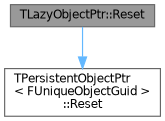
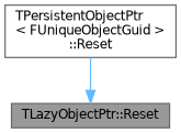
  digraph {
    rankdir=TB
    node [fontname=Helvetica fontsize=10 shape=box style=filled]
    n1 [color=gray40 fillcolor=grey60 fontcolor=black height=0.2 label="TLazyObjectPtr::Reset" width=0.4]
    n2 [color=grey40 fillcolor=white height=0.2 label="TPersistentObjectPtr\l\< FUniqueObjectGuid \>\l::Reset" width=0.4]
-   n1 -> n2 [color=steelblue1 fontname=Helvetica fontsize=10 labelfontname=Helvetica labelfontsize=10 style=solid]
+   n2 -> n1 [color=steelblue1 fontname=Helvetica fontsize=10 labelfontname=Helvetica labelfontsize=10 style=solid]
  }
